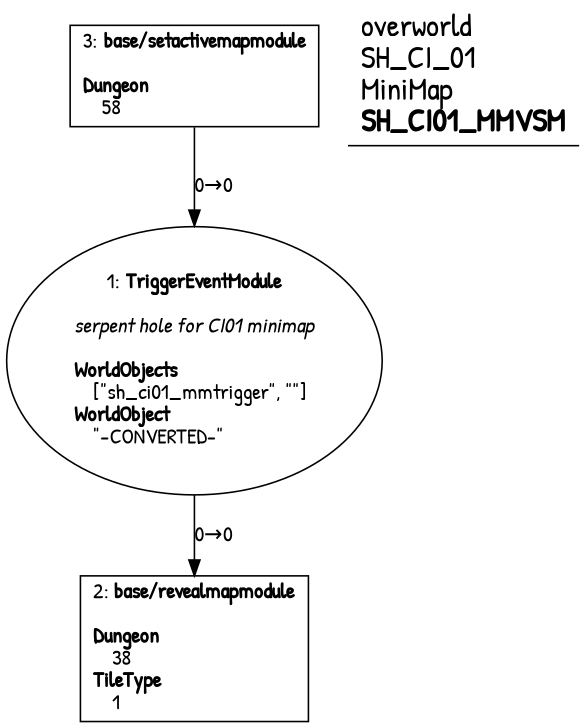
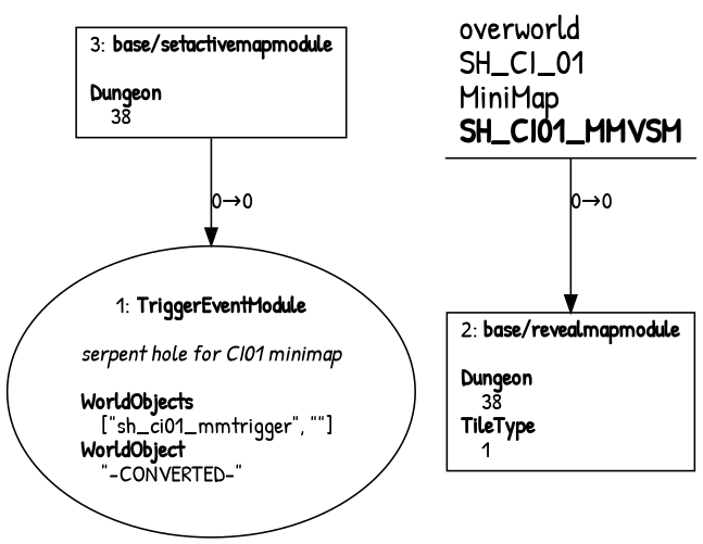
  digraph {
    fontname="Patrick Hand"
    splines=spline
    node [fontname="Patrick Hand" shape=box]
    edge [fontname="Patrick Hand"]
    n1 [label=<1: <b>TriggerEventModule</b><br/><br/><i>serpent hole for CI01 minimap<br align="left"/></i><br align="left"/><b>WorldObjects</b><br align="left"/>    [&quot;sh_ci01_mmtrigger&quot;, &quot;&quot;]<br align="left"/><b>WorldObject</b><br align="left"/>    &quot;-CONVERTED-&quot;<br align="left"/>> shape=oval]
    n2 [label=<2: <b>base/revealmapmodule</b><br/><br/><b>Dungeon</b><br align="left"/>    38<br align="left"/><b>TileType</b><br align="left"/>    1<br align="left"/>>]
-   n3 [label=<3: <b>base/setactivemapmodule</b><br/><br/><b>Dungeon</b><br align="left"/>    58<br align="left"/>>]
+   n3 [label=<3: <b>base/setactivemapmodule</b><br/><br/><b>Dungeon</b><br align="left"/>    38<br align="left"/>>]
    n4 [label=<<font point-size="20">overworld<br align="left"/>SH_CI_01<br align="left"/>MiniMap<br align="left"/><b>SH_CI01_MMVSM</b><br align="left"/></font>> shape=underline]
-   n1 -> n2 [label="0→0"]
+   n4 -> n2 [label="0→0"]
    n3 -> n1 [label="0→0"]
  }
